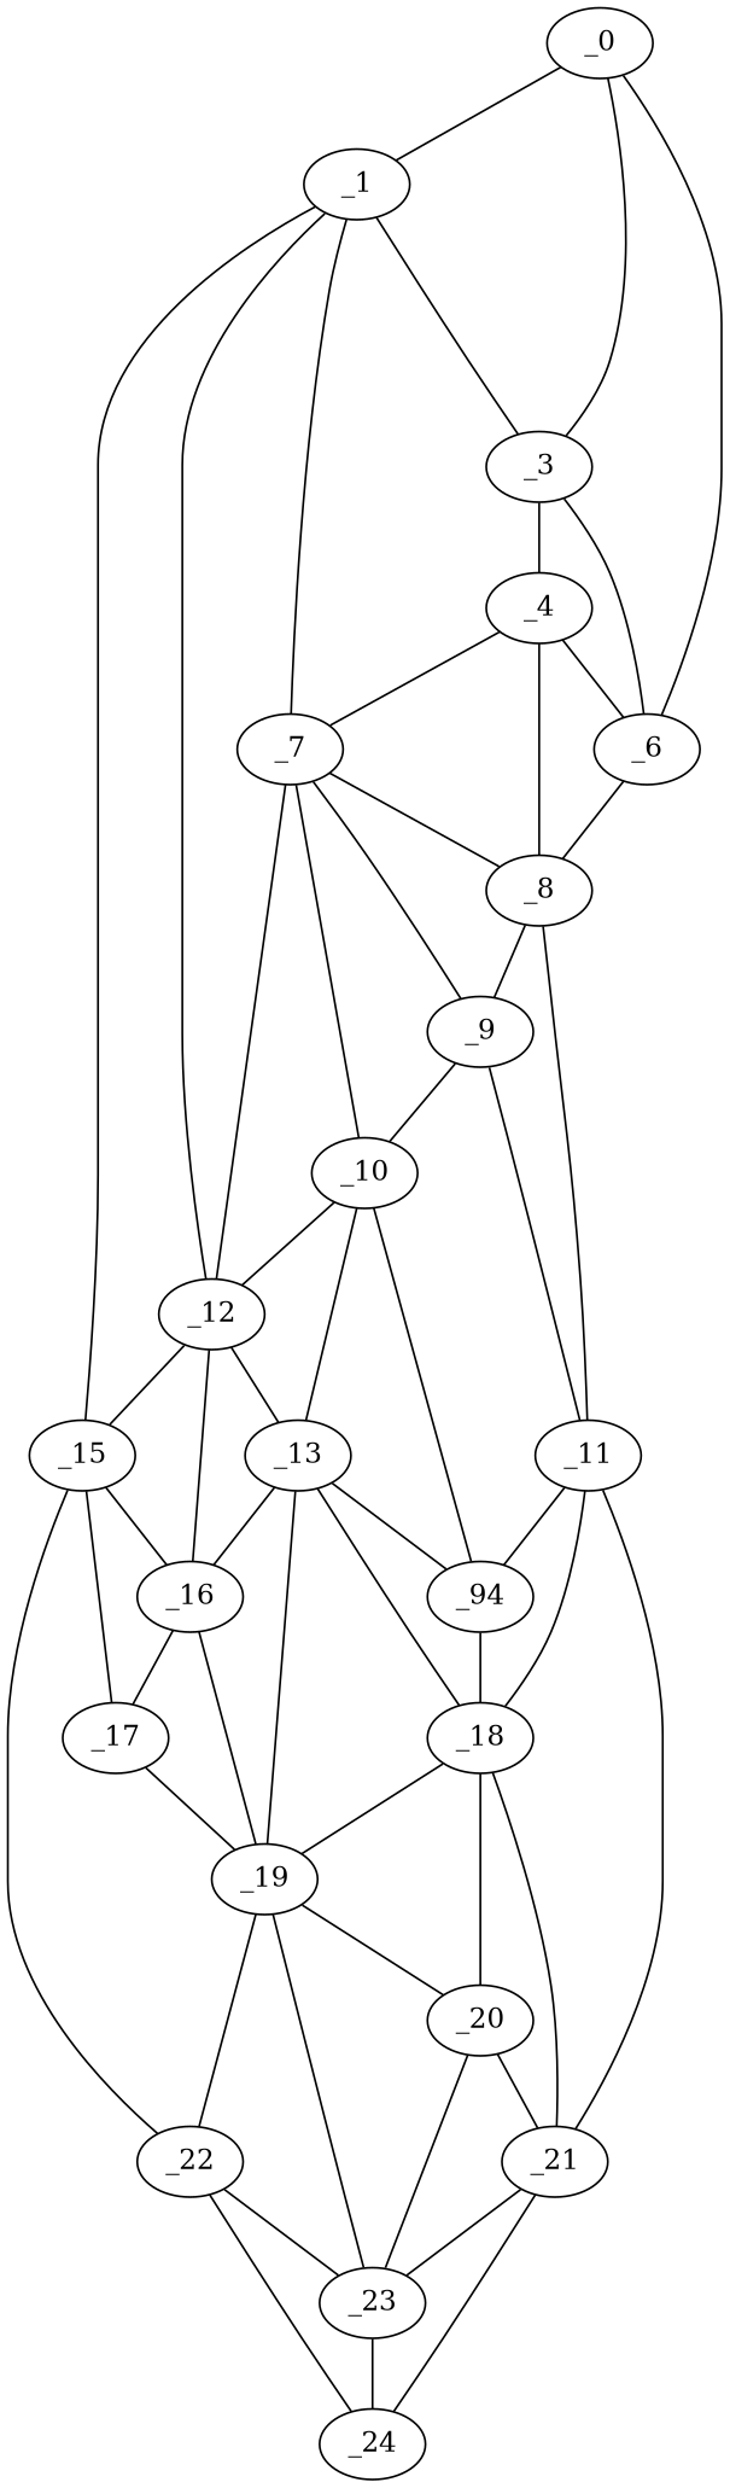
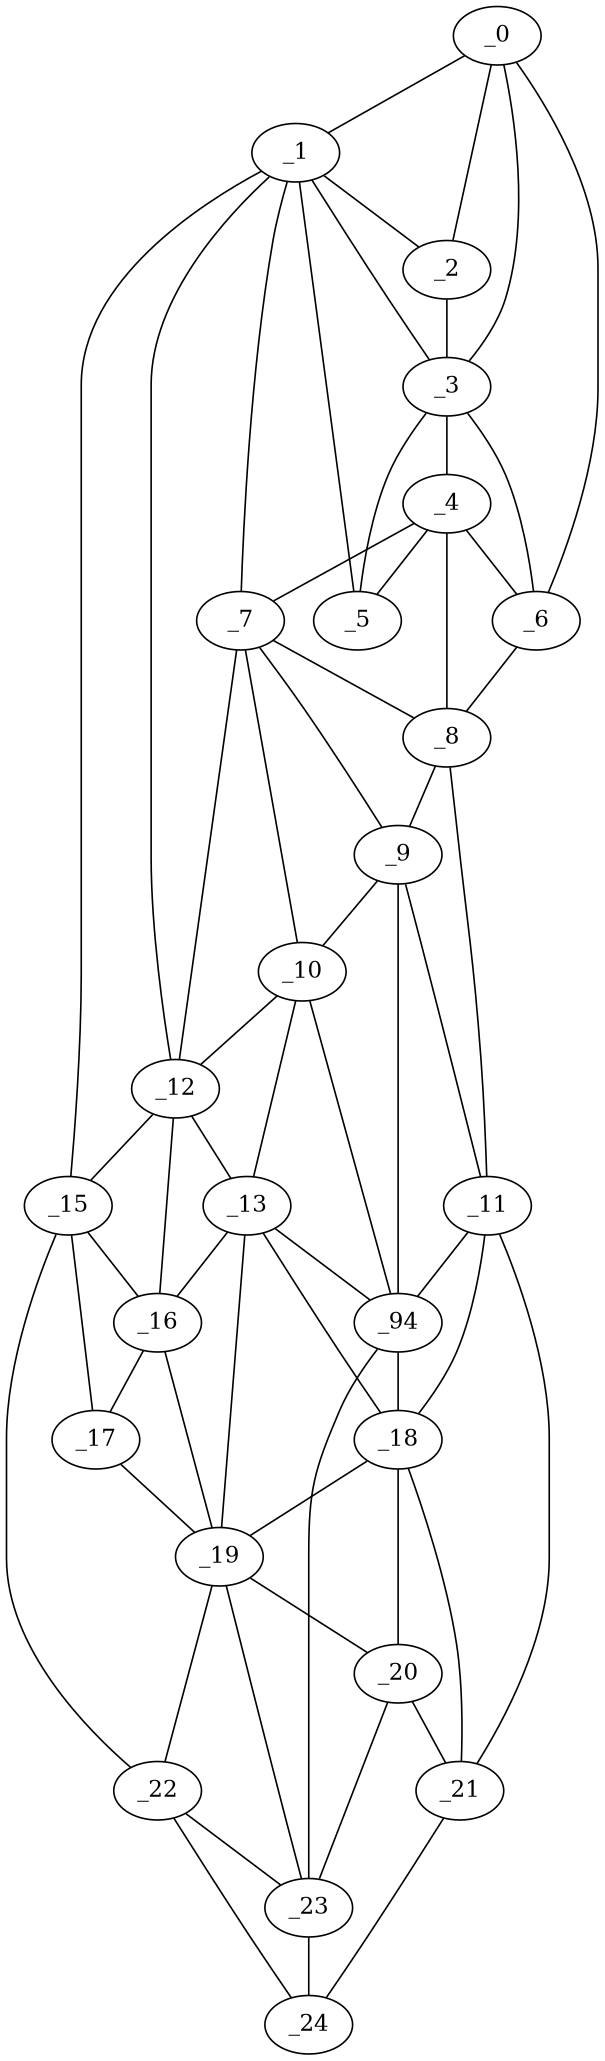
  graph {
    node [x=122 y=69]
    edge [valence=2]
    _0 [x=6 y=58]
    _1 [x=14 y=74]
+   _2 [x=16 y=68]
    _3 [x=25 y=61]
    _6 [x=45 y=46]
+   _5 [x=41 y=64]
    _7 [x=52]
    _12 [x=71 y=83]
    _15 [x=79 y=86]
    _4 [x=40 y=55]
    _8 [x=53 y=44]
    _9 [x=63 y=45]
    _10 [x=64]
    _13 [x=72 y=75]
    _16 [x=81 y=80]
    _17 [x=87 y=82]
    _22 [y=78]
    _11 [x=70 y=41]
    n19 [label=_94 x=73 y=45]
    _18 [x=89 y=48]
    _19 [x=91 y=75]
    _23 [x=123 y=65]
    _24 [x=125]
    _21 [y=59]
    _20 [x=102 y=53]
    _0 -- _1 [valence=1]
+   _0 -- _2 [valence=1]
    _0 -- _3
    _0 -- _6 [valence=1]
+   _1 -- _2
    _1 -- _3 [valence=1]
+   _1 -- _5
    _1 -- _7 [valence=1]
    _1 -- _12
    _1 -- _15 [valence=1]
+   _2 -- _3
    _3 -- _6
+   _3 -- _5 [valence=1]
    _3 -- _4
    _6 -- _8 [valence=1]
    _7 -- _12
    _7 -- _8
    _7 -- _9 [valence=1]
    _7 -- _10
    _12 -- _15 [valence=1]
    _12 -- _13
    _12 -- _16 [valence=1]
    _15 -- _16
    _15 -- _17 [valence=1]
    _15 -- _22 [valence=1]
    _4 -- _6
+   _4 -- _5
    _4 -- _7
    _4 -- _8 [valence=1]
    _8 -- _9
    _8 -- _11 [valence=1]
    _9 -- _10
    _9 -- _11
+   _9 -- n19
    _10 -- _12
    _10 -- _13
    _10 -- n19 [valence=1]
    _13 -- _16
    _13 -- n19
    _13 -- _18
    _13 -- _19
    _16 -- _17
    _16 -- _19
    _17 -- _19
    _22 -- _23
    _22 -- _24 [valence=1]
    _11 -- n19
    _11 -- _18 [valence=1]
    _11 -- _21 [valence=1]
    n19 -- _18
    _18 -- _19
    _18 -- _21 [valence=1]
    _18 -- _20
    _19 -- _22
    _19 -- _23
    _19 -- _20 [valence=1]
    _23 -- _24 [valence=1]
-   _21 -- _23
+   n19 -- _23
    _21 -- _24 [valence=1]
    _20 -- _23
    _20 -- _21 [valence=1]
  }
